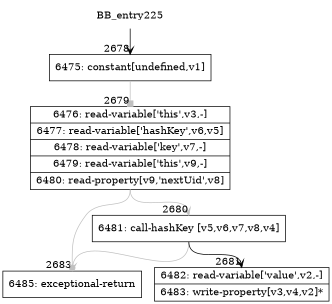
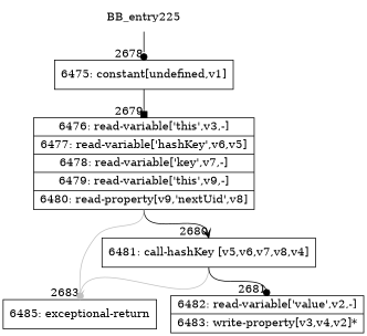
  digraph {
    rankdir=TD
    node [shape=record]
    edge [arrowhead=dot headport=n tailport=s]
    n1 [label=BB_entry225 shape=none]
    n2 [label="{6475: constant[undefined,v1]}"]
    n3 [label="{6476: read-variable['this',v3,-]|6477: read-variable['hashKey',v6,v5]|6478: read-variable['key',v7,-]|6479: read-variable['this',v9,-]|6480: read-property[v9,'nextUid',v8]}"]
    n4 [label="{6481: call-hashKey [v5,v6,v7,v8,v4]}"]
    n5 [label="{6485: exceptional-return}"]
    n6 [label="{6482: read-variable['value',v2,-]|6483: write-property[v3,v4,v2]*}"]
-   n1 -> n2 [arrowhead=vee headlabel="    2678"]
-   n2 -> n3 [arrowhead=box headlabel="      2679" color=gray]
-   n3 -> n4 [arrowhead=vee headlabel="      2680" color=gray]
-   n3 -> n5 [color=gray headlabel="      2683"]
-   n4 -> n5 [arrowhead=vee color=gray]
-   n4 -> n6 [arrowhead=vee headlabel="      2681"]
+   n1 -> n2 [headlabel="    2678"]
+   n2 -> n3 [arrowhead=box headlabel="      2679"]
+   n3 -> n4 [arrowhead=vee headlabel="      2680"]
+   n3 -> n5 [arrowhead=vee color=gray headlabel="      2683"]
+   n4 -> n5 [color=gray]
+   n4 -> n6 [headlabel="      2681"]
  }
